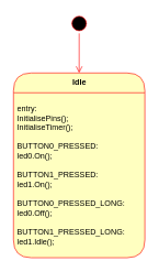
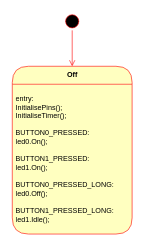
  <mxCell id="0" />
  <mxCell id="1" parent="0" />
- <mxCell id="2" value="Idle" style="swimlane;html=1;fontStyle=1;align=center;verticalAlign=middle;childLayout=stackLayout;horizontal=1;startSize=30;horizontalStack=0;resizeParent=0;resizeLast=1;container=0;fontColor=#000000;collapsible=0;rounded=1;arcSize=30;strokeColor=#ff0000;fillColor=#ffffc0;swimlaneFillColor=#ffffc0;" vertex="1" parent="1"><mxGeometry x="20" y="110" width="200" height="280" as="geometry" /></mxCell>
+ <mxCell id="2" value="Off" style="swimlane;html=1;fontStyle=1;align=center;verticalAlign=middle;childLayout=stackLayout;horizontal=1;startSize=30;horizontalStack=0;resizeParent=0;resizeLast=1;container=0;fontColor=#000000;collapsible=0;rounded=1;arcSize=30;strokeColor=#ff0000;fillColor=#ffffc0;swimlaneFillColor=#ffffc0;" vertex="1" parent="1"><mxGeometry x="20" y="110" width="200" height="280" as="geometry" /></mxCell>
  <mxCell id="3" value="entry:&lt;br&gt;InitialisePins();&lt;br&gt;InitialiseTimer();&lt;br&gt;&lt;br&gt;BUTTON0_PRESSED:&lt;br&gt;led0.On();&lt;br&gt;&lt;br&gt;BUTTON1_PRESSED:&lt;br&gt;led1.On();&lt;br&gt;&lt;br&gt;BUTTON0_PRESSED_LONG:&lt;br&gt;led0.Off();&lt;br&gt;&lt;br&gt;BUTTON1_PRESSED_LONG:&lt;br&gt;led1.Idle();" style="text;html=1;strokeColor=none;fillColor=none;align=left;verticalAlign=middle;spacingLeft=4;spacingRight=4;whiteSpace=wrap;overflow=hidden;rotatable=0;fontColor=#000000;" vertex="1" parent="2"><mxGeometry y="30" width="200" height="250" as="geometry" /></mxCell>
  <mxCell id="4" value="" style="ellipse;html=1;shape=startState;fillColor=#000000;strokeColor=#ff0000;" vertex="1" parent="1"><mxGeometry x="105" y="20" width="30" height="30" as="geometry" /></mxCell>
  <mxCell id="5" value="" style="edgeStyle=orthogonalEdgeStyle;html=1;verticalAlign=bottom;endArrow=open;endSize=8;strokeColor=#ff0000;entryX=0.5;entryY=0;entryDx=0;entryDy=0;" edge="1" source="4" parent="1" target="2"><mxGeometry relative="1" as="geometry"><mxPoint x="100" y="110" as="targetPoint" /></mxGeometry></mxCell>
